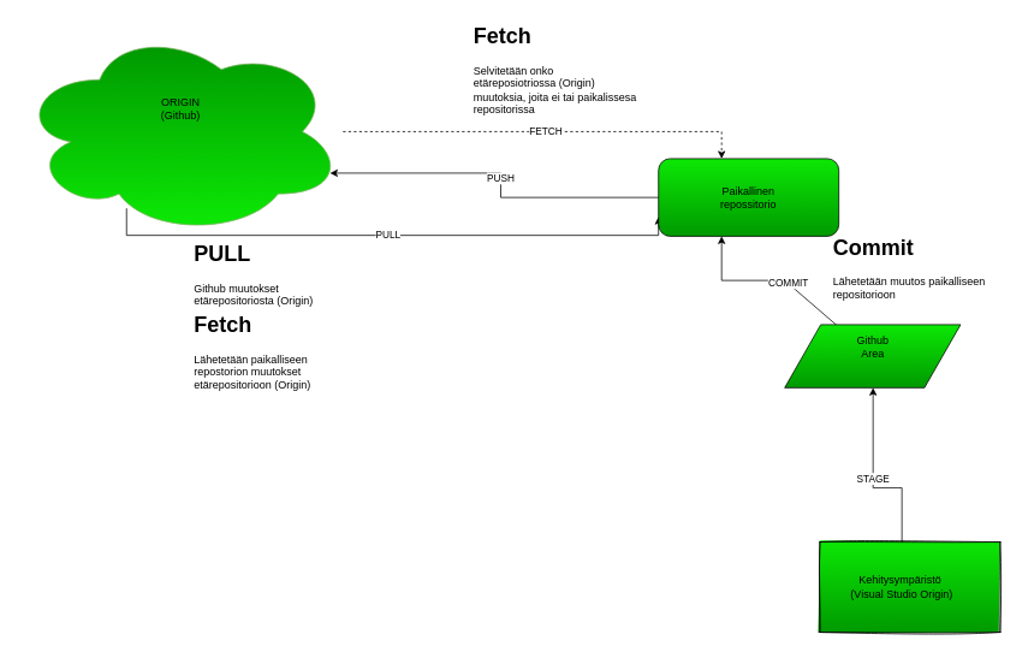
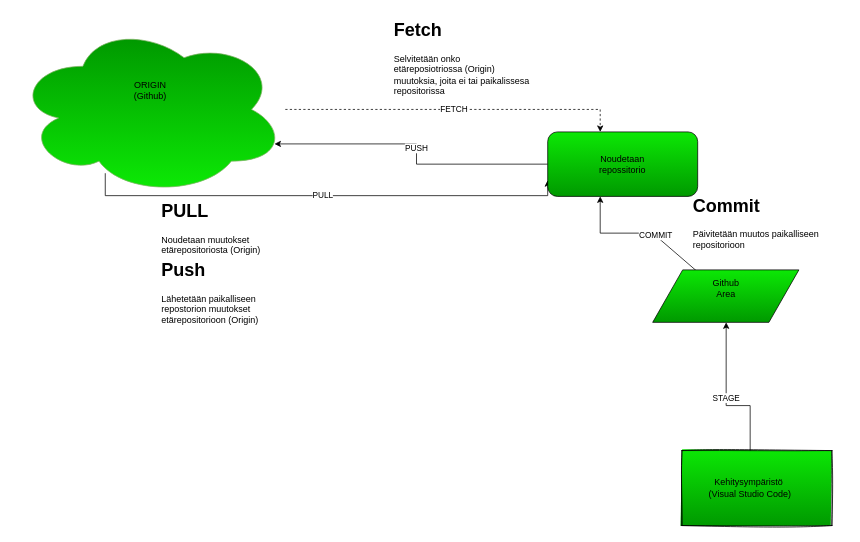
  <mxCell id="0" />
  <mxCell id="1" parent="0" />
  <mxCell id="2" value="FETCH" style="edgeStyle=orthogonalEdgeStyle;rounded=0;orthogonalLoop=1;jettySize=auto;html=1;dashed=1;" edge="1" parent="1" source="4" target="7"><mxGeometry relative="1" as="geometry"><mxPoint x="860" y="90" as="targetPoint" /><Array as="points"><mxPoint x="800" y="145" /></Array></mxGeometry></mxCell>
  <mxCell id="3" value="PULL" style="edgeStyle=orthogonalEdgeStyle;rounded=0;orthogonalLoop=1;jettySize=auto;html=1;entryX=0;entryY=0.75;entryDx=0;entryDy=0;exitX=0.333;exitY=0.87;exitDx=0;exitDy=0;exitPerimeter=0;" edge="1" parent="1" source="4" target="7"><mxGeometry relative="1" as="geometry"><Array as="points"><mxPoint x="140" y="260" /><mxPoint x="730" y="260" /></Array></mxGeometry></mxCell>
  <mxCell id="4" value="" style="ellipse;shape=cloud;whiteSpace=wrap;html=1;strokeColor=#82b366;gradientDirection=north;fillColor=#0CE805;gradientColor=#009900;sketch=0;" vertex="1" parent="1"><mxGeometry x="20" y="30" width="360" height="230" as="geometry" /></mxCell>
  <mxCell id="5" value="ORIGIN&lt;br&gt;(Github)" style="text;html=1;align=center;verticalAlign=middle;whiteSpace=wrap;rounded=0;" vertex="1" parent="1"><mxGeometry x="130" y="90" width="140" height="60" as="geometry" /></mxCell>
  <mxCell id="6" value="PUSH" style="edgeStyle=orthogonalEdgeStyle;rounded=0;orthogonalLoop=1;jettySize=auto;html=1;entryX=0.96;entryY=0.7;entryDx=0;entryDy=0;entryPerimeter=0;" edge="1" parent="1" source="7" target="4"><mxGeometry relative="1" as="geometry" /></mxCell>
  <mxCell id="7" value="" style="rounded=1;whiteSpace=wrap;html=1;fillColor=#0CE805;gradientColor=#009900;sketch=0;" vertex="1" parent="1"><mxGeometry x="730" y="175" width="200" height="86" as="geometry" /></mxCell>
- <mxCell id="8" value="Paikallinen repossitorio" style="text;html=1;strokeColor=none;fillColor=none;align=center;verticalAlign=middle;whiteSpace=wrap;rounded=0;" vertex="1" parent="1"><mxGeometry x="785" y="203" width="90" height="30" as="geometry" /></mxCell>
+ <mxCell id="8" value="Noudetaan repossitorio" style="text;html=1;strokeColor=none;fillColor=none;align=center;verticalAlign=middle;whiteSpace=wrap;rounded=0;" vertex="1" parent="1"><mxGeometry x="785" y="203" width="90" height="30" as="geometry" /></mxCell>
  <mxCell id="9" value="" style="rounded=0;whiteSpace=wrap;html=1;fillColor=#0CE805;gradientColor=#009900;shadow=0;sketch=1;glass=0;" vertex="1" parent="1"><mxGeometry x="909" y="600" width="200" height="100" as="geometry" /></mxCell>
  <mxCell id="10" value="STAGE" style="edgeStyle=orthogonalEdgeStyle;rounded=0;orthogonalLoop=1;jettySize=auto;html=1;" edge="1" parent="1" source="11" target="13"><mxGeometry relative="1" as="geometry"><Array as="points"><mxPoint x="1000" y="540" /><mxPoint x="968" y="540" /></Array></mxGeometry></mxCell>
- <mxCell id="11" value="Kehitysympäristö&amp;nbsp;&lt;br&gt;(Visual Studio Origin)" style="text;html=1;strokeColor=none;fillColor=none;align=center;verticalAlign=middle;whiteSpace=wrap;rounded=0;shadow=0;glass=0;sketch=0;" vertex="1" parent="1"><mxGeometry x="875" y="600" width="250" height="100" as="geometry" /></mxCell>
+ <mxCell id="11" value="Kehitysympäristö&amp;nbsp;&lt;br&gt;(Visual Studio Code)" style="text;html=1;strokeColor=none;fillColor=none;align=center;verticalAlign=middle;whiteSpace=wrap;rounded=0;shadow=0;glass=0;sketch=0;" vertex="1" parent="1"><mxGeometry x="875" y="600" width="250" height="100" as="geometry" /></mxCell>
  <mxCell id="12" value="COMMIT" style="edgeStyle=orthogonalEdgeStyle;rounded=0;orthogonalLoop=1;jettySize=auto;html=1;" edge="1" parent="1" source="13" target="7"><mxGeometry relative="1" as="geometry"><Array as="points"><mxPoint x="870" y="310" /><mxPoint x="800" y="310" /></Array></mxGeometry></mxCell>
  <mxCell id="13" value="" style="shape=parallelogram;perimeter=parallelogramPerimeter;whiteSpace=wrap;html=1;fixedSize=1;rounded=0;shadow=0;glass=0;sketch=0;fillColor=#0CE805;gradientColor=#009900;size=40;" vertex="1" parent="1"><mxGeometry x="870" y="359" width="195" height="70" as="geometry" /></mxCell>
  <mxCell id="14" value="Github Area" style="text;html=1;strokeColor=none;fillColor=none;align=center;verticalAlign=middle;whiteSpace=wrap;rounded=0;shadow=0;glass=0;sketch=0;" vertex="1" parent="1"><mxGeometry x="947.5" y="374" width="40" height="20" as="geometry" /></mxCell>
- <mxCell id="15" value="&lt;h1&gt;Commit&lt;/h1&gt;&lt;div&gt;Lähetetään muutos paikalliseen repositorioon&lt;/div&gt;" style="text;html=1;strokeColor=none;fillColor=none;spacing=5;spacingTop=-20;whiteSpace=wrap;overflow=hidden;rounded=0;shadow=0;glass=0;sketch=0;" vertex="1" parent="1"><mxGeometry x="919" y="254" width="190" height="120" as="geometry" /></mxCell>
+ <mxCell id="15" value="&lt;h1&gt;Commit&lt;/h1&gt;&lt;div&gt;Päivitetään muutos paikalliseen repositorioon&lt;/div&gt;" style="text;html=1;strokeColor=none;fillColor=none;spacing=5;spacingTop=-20;whiteSpace=wrap;overflow=hidden;rounded=0;shadow=0;glass=0;sketch=0;" vertex="1" parent="1"><mxGeometry x="919" y="254" width="190" height="120" as="geometry" /></mxCell>
  <mxCell id="16" value="&lt;h1&gt;Fetch&lt;/h1&gt;&lt;div&gt;Selvitetään onko etäreposiotriossa (Origin)&lt;/div&gt;&lt;div&gt;muutoksia, joita ei tai paikalissesa repositorissa&lt;/div&gt;" style="text;html=1;strokeColor=none;fillColor=none;spacing=5;spacingTop=-20;whiteSpace=wrap;overflow=hidden;rounded=0;shadow=0;glass=0;sketch=0;" vertex="1" parent="1"><mxGeometry x="520" y="20" width="190" height="120" as="geometry" /></mxCell>
- <mxCell id="17" value="&lt;h1&gt;Fetch&lt;/h1&gt;&lt;div&gt;Lähetetään paikalliseen repostorion muutokset etärepositorioon (Origin)&lt;/div&gt;" style="text;html=1;strokeColor=none;fillColor=none;spacing=5;spacingTop=-20;whiteSpace=wrap;overflow=hidden;rounded=0;shadow=0;glass=0;sketch=0;" vertex="1" parent="1"><mxGeometry x="210" y="340" width="190" height="120" as="geometry" /></mxCell>
- <mxCell id="18" value="&lt;h1&gt;PULL&lt;/h1&gt;&lt;div&gt;Github muutokset etärepositoriosta (Origin)&lt;/div&gt;&lt;div&gt;&lt;br&gt;&lt;/div&gt;" style="text;html=1;strokeColor=none;fillColor=none;spacing=5;spacingTop=-20;whiteSpace=wrap;overflow=hidden;rounded=0;shadow=0;glass=0;sketch=0;" vertex="1" parent="1"><mxGeometry x="210" y="261" width="190" height="120" as="geometry" /></mxCell>
+ <mxCell id="17" value="&lt;h1&gt;Push&lt;/h1&gt;&lt;div&gt;Lähetetään paikalliseen repostorion muutokset etärepositorioon (Origin)&lt;/div&gt;" style="text;html=1;strokeColor=none;fillColor=none;spacing=5;spacingTop=-20;whiteSpace=wrap;overflow=hidden;rounded=0;shadow=0;glass=0;sketch=0;" vertex="1" parent="1"><mxGeometry x="210" y="340" width="190" height="120" as="geometry" /></mxCell>
+ <mxCell id="18" value="&lt;h1&gt;PULL&lt;/h1&gt;&lt;div&gt;Noudetaan muutokset etärepositoriosta (Origin)&lt;/div&gt;&lt;div&gt;&lt;br&gt;&lt;/div&gt;" style="text;html=1;strokeColor=none;fillColor=none;spacing=5;spacingTop=-20;whiteSpace=wrap;overflow=hidden;rounded=0;shadow=0;glass=0;sketch=0;" vertex="1" parent="1"><mxGeometry x="210" y="261" width="190" height="120" as="geometry" /></mxCell>
